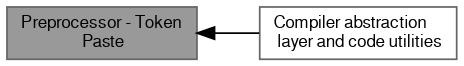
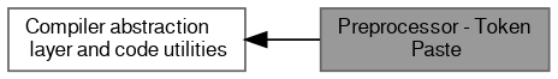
  digraph {
    rankdir=LR
    node [fontname=FreeSans fontsize=10 shape=box style=filled]
    n1 [color=grey40 fillcolor=white height=0.2 label="Compiler abstraction\l layer and code utilities" width=0.4]
    n2 [color=gray40 fillcolor=grey60 fontcolor=black height=0.2 label="Preprocessor - Token\l Paste" width=0.4]
-   n2 -> n1 [dir=back fontname=FreeSans fontsize=10 labelfontname=FreeSans labelfontsize=10 shape=plaintext style=solid]
+   n1 -> n2 [dir=back fontname=FreeSans fontsize=10 labelfontname=FreeSans labelfontsize=10 shape=plaintext style=solid]
  }
